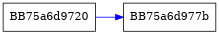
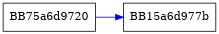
  digraph {
    splines=ortho
    rankdir=LR
    node [shape=box]
    BB75a6d9720
-   BB75a6d977b
+   BB75a6d977b [label=BB15a6d977b]
    BB75a6d9720 -> BB75a6d977b [color=blue]
  }
